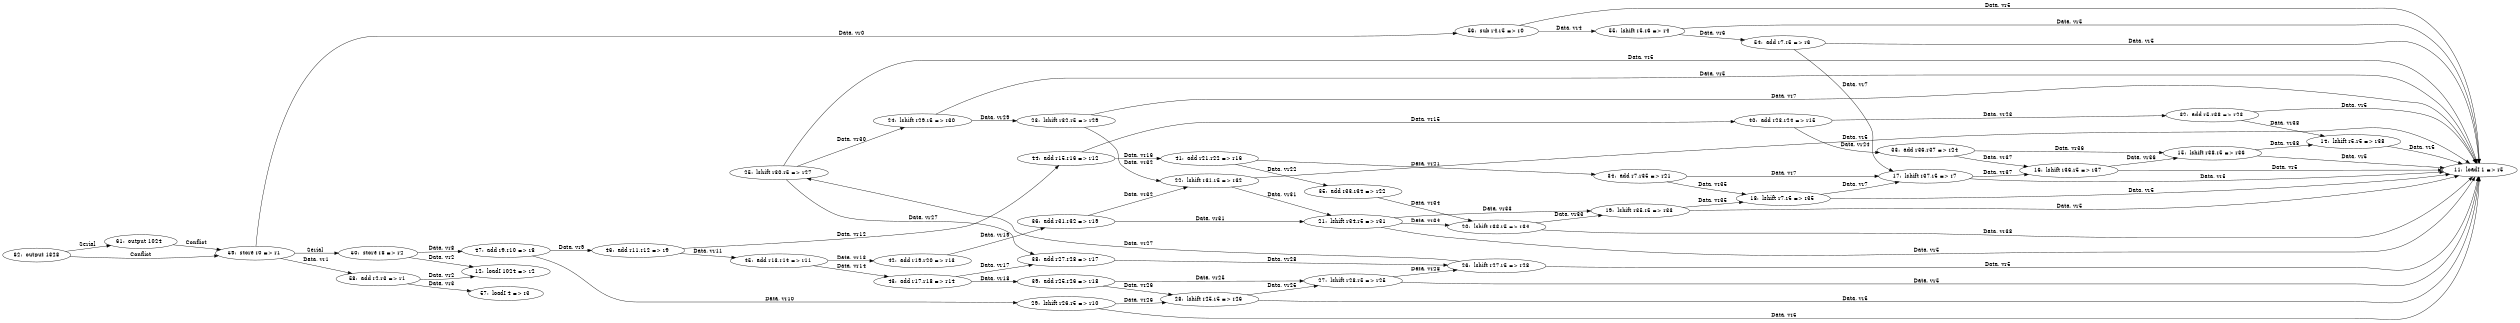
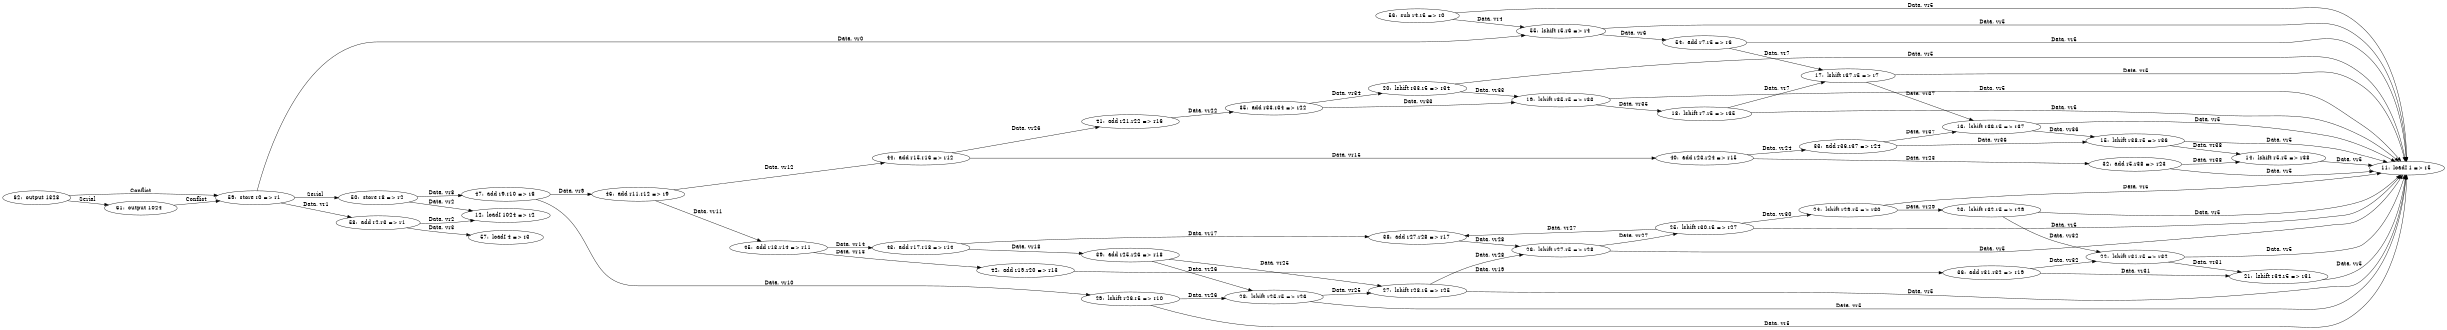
  digraph {
    rankdir=LR
    n1 [label="11:  loadI 1 => r5 "]
    n2 [label="12:  loadI 1024 => r2 "]
    n3 [label="14:  lshift r5,r5 => r38 "]
    n4 [label="15:  lshift r38,r5 => r36 "]
    n5 [label="16:  lshift r36,r5 => r37 "]
    n6 [label="17:  lshift r37,r5 => r7 "]
    n7 [label="18:  lshift r7,r5 => r35 "]
    n8 [label="19:  lshift r35,r5 => r33 "]
    n9 [label="20:  lshift r33,r5 => r34 "]
    n10 [label="21:  lshift r34,r5 => r31 "]
    n11 [label="22:  lshift r31,r5 => r32 "]
    n12 [label="23:  lshift r32,r5 => r29 "]
    n13 [label="24:  lshift r29,r5 => r30 "]
    n14 [label="25:  lshift r30,r5 => r27 "]
    n15 [label="38:  add r27,r28 => r17 "]
    n16 [label="26:  lshift r27,r5 => r28 "]
    n17 [label="27:  lshift r28,r5 => r25 "]
    n18 [label="28:  lshift r25,r5 => r26 "]
    n19 [label="29:  lshift r26,r5 => r10 "]
    n20 [label="32:  add r5,r38 => r23 "]
    n21 [label="33:  add r36,r37 => r24 "]
-   n22 [label="34:  add r7,r35 => r21 "]
    n23 [label="35:  add r33,r34 => r22 "]
    n24 [label="36:  add r31,r32 => r19 "]
    n25 [label="39:  add r25,r26 => r18 "]
    n26 [label="40:  add r23,r24 => r15 "]
    n27 [label="41:  add r21,r22 => r16 "]
    n28 [label="42:  add r19,r20 => r13 "]
    n29 [label="43:  add r17,r18 => r14 "]
    n30 [label="44:  add r15,r16 => r12 "]
    n31 [label="45:  add r13,r14 => r11 "]
    n32 [label="46:  add r11,r12 => r9 "]
    n33 [label="47:  add r9,r10 => r8 "]
    n34 [label="50:  store r8 => r2 "]
    n35 [label="54:  add r7,r5 => r6 "]
    n36 [label="55:  lshift r5,r6 => r4 "]
    n37 [label="56:  sub r4,r5 => r0 "]
    n38 [label="57:  loadI 4 => r3 "]
    n39 [label="58:  add r2,r3 => r1 "]
    n40 [label="59:  store r0 => r1 "]
    n41 [label="61:  output 1024  "]
    n42 [label="62:  output 1328"]
    n3 -> n1 [label=" Data, vr5"]
    n4 -> n1 [label=" Data, vr5"]
    n4 -> n3 [label=" Data, vr38"]
    n5 -> n1 [label=" Data, vr5"]
    n5 -> n4 [label=" Data, vr36"]
    n6 -> n1 [label=" Data, vr5"]
    n6 -> n5 [label=" Data, vr37"]
    n7 -> n1 [label=" Data, vr5"]
    n7 -> n6 [label=" Data, vr7"]
    n8 -> n1 [label=" Data, vr5"]
    n8 -> n7 [label=" Data, vr35"]
-   n9 -> n1 [label=" Data, vr38"]
+   n9 -> n1 [label=" Data, vr5"]
    n9 -> n8 [label=" Data, vr33"]
    n10 -> n1 [label=" Data, vr5"]
-   n10 -> n9 [label=" Data, vr34"]
    n11 -> n1 [label=" Data, vr5"]
    n11 -> n10 [label=" Data, vr31"]
-   n12 -> n1 [label=" Data, vr7"]
+   n12 -> n1 [label=" Data, vr5"]
    n12 -> n11 [label=" Data, vr32"]
    n13 -> n1 [label=" Data, vr5"]
    n13 -> n12 [label=" Data, vr29"]
    n14 -> n1 [label=" Data, vr5"]
    n14 -> n13 [label=" Data, vr30"]
    n14 -> n15 [label=" Data, vr27"]
    n15 -> n16 [label=" Data, vr28"]
    n16 -> n1 [label=" Data, vr5"]
    n16 -> n14 [label=" Data, vr27"]
    n17 -> n1 [label=" Data, vr5"]
    n17 -> n16 [label=" Data, vr28"]
    n18 -> n1 [label=" Data, vr5"]
    n18 -> n17 [label=" Data, vr25"]
    n19 -> n1 [label=" Data, vr5"]
    n19 -> n18 [label=" Data, vr26"]
    n20 -> n1 [label=" Data, vr5"]
    n20 -> n3 [label=" Data, vr38"]
    n21 -> n4 [label=" Data, vr36"]
    n21 -> n5 [label=" Data, vr37"]
-   n22 -> n6 [label=" Data, vr7"]
-   n22 -> n7 [label=" Data, vr35"]
-   n10 -> n8 [label=" Data, vr33"]
+   n23 -> n8 [label=" Data, vr33"]
    n23 -> n9 [label=" Data, vr34"]
    n24 -> n10 [label=" Data, vr31"]
    n24 -> n11 [label=" Data, vr32"]
    n25 -> n17 [label=" Data, vr25"]
    n25 -> n18 [label=" Data, vr26"]
    n26 -> n20 [label=" Data, vr23"]
    n26 -> n21 [label=" Data, vr24"]
-   n27 -> n22 [label=" Data, vr21"]
    n27 -> n23 [label=" Data, vr22"]
    n28 -> n24 [label=" Data, vr19"]
    n29 -> n15 [label=" Data, vr17"]
    n29 -> n25 [label=" Data, vr18"]
    n30 -> n26 [label=" Data, vr15"]
-   n30 -> n27 [label=" Data, vr16"]
+   n30 -> n27 [label=" Data, vr26"]
    n31 -> n28 [label=" Data, vr13"]
    n31 -> n29 [label=" Data, vr14"]
    n32 -> n30 [label=" Data, vr12"]
    n32 -> n31 [label=" Data, vr11"]
    n33 -> n19 [label=" Data, vr10"]
    n33 -> n32 [label=" Data, vr9"]
    n34 -> n2 [label=" Data, vr2"]
    n34 -> n33 [label=" Data, vr8"]
    n35 -> n1 [label=" Data, vr5"]
    n35 -> n6 [label=" Data, vr7"]
    n36 -> n1 [label=" Data, vr5"]
    n36 -> n35 [label=" Data, vr6"]
    n37 -> n1 [label=" Data, vr5"]
    n37 -> n36 [label=" Data, vr4"]
    n39 -> n2 [label=" Data, vr2"]
    n39 -> n38 [label=" Data, vr3"]
    n40 -> n34 [label=" Serial "]
-   n40 -> n37 [label=" Data, vr0"]
+   n40 -> n36 [label=" Data, vr0"]
    n40 -> n39 [label=" Data, vr1"]
    n41 -> n40 [label=" Conflict "]
    n42 -> n40 [label=" Conflict "]
    n42 -> n41 [label=" Serial "]
  }
